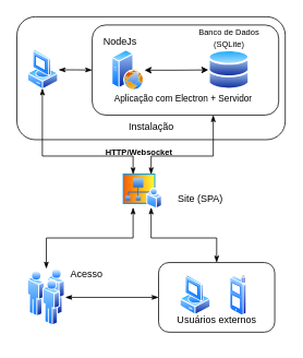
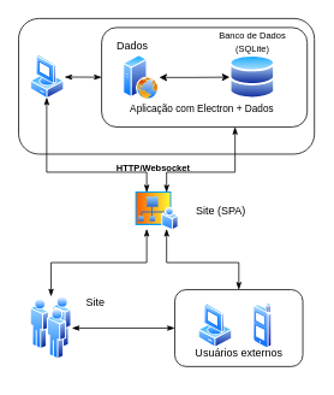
  <mxCell id="0" />
  <mxCell id="1" parent="0" />
  <mxCell id="2" value="" style="image;aspect=fixed;perimeter=ellipsePerimeter;html=1;align=center;shadow=0;dashed=0;spacingTop=3;image=img/lib/active_directory/databases.svg;" vertex="1" parent="1"><mxGeometry x="254" y="60" width="50.82" height="49.8" as="geometry" /></mxCell>
  <mxCell id="3" style="edgeStyle=orthogonalEdgeStyle;rounded=0;orthogonalLoop=1;jettySize=auto;html=1;exitX=1;exitY=0.5;exitDx=0;exitDy=0;entryX=0;entryY=0.5;entryDx=0;entryDy=0;startArrow=classic;startFill=1;" edge="1" parent="1" source="4" target="2"><mxGeometry relative="1" as="geometry" /></mxCell>
  <mxCell id="4" value="" style="image;aspect=fixed;perimeter=ellipsePerimeter;html=1;align=center;shadow=0;dashed=0;spacingTop=3;image=img/lib/active_directory/web_server.svg;" vertex="1" parent="1"><mxGeometry x="136" y="60.2" width="40" height="50" as="geometry" /></mxCell>
  <mxCell id="5" style="edgeStyle=orthogonalEdgeStyle;rounded=0;orthogonalLoop=1;jettySize=auto;html=1;exitX=1;exitY=0.5;exitDx=0;exitDy=0;entryX=0;entryY=0.5;entryDx=0;entryDy=0;startArrow=classicThin;startFill=1;endArrow=classicThin;endFill=1;" edge="1" parent="1" source="6" target="16"><mxGeometry relative="1" as="geometry" /></mxCell>
  <mxCell id="6" value="" style="image;aspect=fixed;perimeter=ellipsePerimeter;html=1;align=center;shadow=0;dashed=0;spacingTop=3;image=img/lib/active_directory/vista_client.svg;" vertex="1" parent="1"><mxGeometry x="32.9" y="59.8" width="38" height="50" as="geometry" /></mxCell>
  <mxCell id="7" style="edgeStyle=orthogonalEdgeStyle;rounded=0;orthogonalLoop=1;jettySize=auto;html=1;exitX=1;exitY=0.5;exitDx=0;exitDy=0;entryX=0;entryY=0.5;entryDx=0;entryDy=0;startArrow=classicThin;startFill=1;endArrow=classicThin;endFill=1;" edge="1" parent="1" source="9" target="13"><mxGeometry relative="1" as="geometry" /></mxCell>
  <mxCell id="8" style="edgeStyle=orthogonalEdgeStyle;rounded=0;orthogonalLoop=1;jettySize=auto;html=1;exitX=0.5;exitY=0;exitDx=0;exitDy=0;startArrow=classicThin;startFill=1;endArrow=classicThin;endFill=1;entryX=0.25;entryY=1;entryDx=0;entryDy=0;" edge="1" parent="1" source="9" target="21"><mxGeometry relative="1" as="geometry"><mxPoint x="55.95" y="255" as="targetPoint" /><Array as="points"><mxPoint x="56.05" y="290" /><mxPoint x="162.05" y="290" /></Array></mxGeometry></mxCell>
  <mxCell id="9" value="" style="image;aspect=fixed;perimeter=ellipsePerimeter;html=1;align=center;shadow=0;dashed=0;spacingTop=3;image=img/lib/active_directory/users.svg;" vertex="1" parent="1"><mxGeometry x="32.85" y="327.5" width="46.2" height="70" as="geometry" /></mxCell>
  <mxCell id="10" value="" style="group" vertex="1" connectable="0" parent="1"><mxGeometry x="193.15" y="320" width="142" height="95" as="geometry" /></mxCell>
  <mxCell id="11" value="" style="image;aspect=fixed;perimeter=ellipsePerimeter;html=1;align=center;shadow=0;dashed=0;spacingTop=3;image=img/lib/active_directory/vista_client.svg;" vertex="1" parent="10"><mxGeometry x="26.1" y="15" width="38" height="50" as="geometry" /></mxCell>
  <mxCell id="12" value="" style="image;aspect=fixed;perimeter=ellipsePerimeter;html=1;align=center;shadow=0;dashed=0;spacingTop=3;image=img/lib/active_directory/cell_phone.svg;" vertex="1" parent="10"><mxGeometry x="87" y="15" width="21" height="50" as="geometry" /></mxCell>
  <mxCell id="13" value="" style="rounded=1;whiteSpace=wrap;html=1;fillColor=none;" vertex="1" parent="10"><mxGeometry width="142" height="85" as="geometry" /></mxCell>
  <mxCell id="14" value="Usuários externos" style="text;html=1;align=center;verticalAlign=middle;resizable=0;points=[];autosize=1;strokeColor=none;fillColor=none;" vertex="1" parent="10"><mxGeometry x="11" y="55" width="120" height="30" as="geometry" /></mxCell>
  <mxCell id="15" value="" style="rounded=1;whiteSpace=wrap;html=1;fillColor=none;" vertex="1" parent="1"><mxGeometry x="20" y="20" width="328" height="150" as="geometry" /></mxCell>
  <mxCell id="16" value="" style="rounded=1;whiteSpace=wrap;html=1;fillColor=none;" vertex="1" parent="1"><mxGeometry x="112" y="30" width="228" height="110" as="geometry" /></mxCell>
- <mxCell id="17" value="Instalação" style="text;html=1;align=center;verticalAlign=middle;resizable=0;points=[];autosize=1;strokeColor=none;fillColor=none;" vertex="1" parent="1"><mxGeometry x="144" y="140" width="80" height="30" as="geometry" /></mxCell>
- <mxCell id="18" value="&lt;p style=&quot;line-height: 10%;&quot;&gt;&lt;font style=&quot;font-size: 11px;&quot;&gt;Aplicação com Electron + Servidor&lt;/font&gt;&lt;/p&gt;" style="text;html=1;align=center;verticalAlign=middle;resizable=0;points=[];autosize=1;strokeColor=none;fillColor=none;spacing=0;" vertex="1" parent="1"><mxGeometry x="128" y="100" width="190" height="40" as="geometry" /></mxCell>
- <mxCell id="19" value="NodeJs" style="text;html=1;align=center;verticalAlign=middle;resizable=0;points=[];autosize=1;strokeColor=none;fillColor=none;" vertex="1" parent="1"><mxGeometry x="116" y="35" width="60" height="30" as="geometry" /></mxCell>
+ <mxCell id="18" value="&lt;p style=&quot;line-height: 10%;&quot;&gt;&lt;font style=&quot;font-size: 11px;&quot;&gt;Aplicação com Electron + Dados&lt;/font&gt;&lt;/p&gt;" style="text;html=1;align=center;verticalAlign=middle;resizable=0;points=[];autosize=1;strokeColor=none;fillColor=none;spacing=0;" vertex="1" parent="1"><mxGeometry x="128" y="100" width="190" height="40" as="geometry" /></mxCell>
+ <mxCell id="19" value="Dados" style="text;html=1;align=center;verticalAlign=middle;resizable=0;points=[];autosize=1;strokeColor=none;fillColor=none;" vertex="1" parent="1"><mxGeometry x="116" y="35" width="60" height="30" as="geometry" /></mxCell>
  <mxCell id="20" value="&lt;font style=&quot;font-size: 10px;&quot;&gt;Banco de Dados&lt;br&gt;(SQLite)&lt;/font&gt;" style="text;html=1;align=center;verticalAlign=middle;resizable=0;points=[];autosize=1;strokeColor=none;fillColor=none;spacing=0;" vertex="1" parent="1"><mxGeometry x="234.41" y="25" width="90" height="40" as="geometry" /></mxCell>
  <mxCell id="21" value="" style="image;aspect=fixed;perimeter=ellipsePerimeter;html=1;align=center;shadow=0;dashed=0;spacingTop=3;image=img/lib/active_directory/my_sites.svg;" vertex="1" parent="1"><mxGeometry x="148.05" y="210" width="50" height="45" as="geometry" /></mxCell>
- <mxCell id="22" value="Site (SPA)" style="text;html=1;align=center;verticalAlign=middle;resizable=0;points=[];autosize=1;strokeColor=none;fillColor=none;" vertex="1" parent="1"><mxGeometry x="204.05" y="227.5" width="80" height="30" as="geometry" /></mxCell>
+ <mxCell id="22" value="Site (SPA)" style="text;html=1;align=center;verticalAlign=middle;resizable=0;points=[];autosize=1;strokeColor=none;fillColor=none;" vertex="1" parent="1"><mxGeometry x="204.05" y="217.5" width="80" height="30" as="geometry" /></mxCell>
  <mxCell id="23" style="edgeStyle=orthogonalEdgeStyle;rounded=0;orthogonalLoop=1;jettySize=auto;html=1;exitX=0.5;exitY=0;exitDx=0;exitDy=0;endArrow=classicThin;endFill=1;startArrow=classicThin;startFill=1;entryX=0.75;entryY=1;entryDx=0;entryDy=0;" edge="1" parent="1" source="13" target="21"><mxGeometry relative="1" as="geometry"><Array as="points"><mxPoint x="264.05" y="290" /><mxPoint x="184.05" y="290" /></Array></mxGeometry></mxCell>
  <mxCell id="24" style="edgeStyle=orthogonalEdgeStyle;rounded=0;orthogonalLoop=1;jettySize=auto;html=1;exitX=0.25;exitY=0;exitDx=0;exitDy=0;entryX=0.48;entryY=0.951;entryDx=0;entryDy=0;entryPerimeter=0;startArrow=classicThin;startFill=1;endArrow=classicThin;endFill=1;" edge="1" parent="1" source="21" target="6"><mxGeometry relative="1" as="geometry"><mxPoint x="-50" y="180" as="targetPoint" /><mxPoint x="51.9" y="240" as="sourcePoint" /><Array as="points"><mxPoint x="162" y="190" /><mxPoint x="51" y="190" /></Array></mxGeometry></mxCell>
  <mxCell id="25" value="HTTP/Websocket" style="text;html=1;align=center;verticalAlign=middle;resizable=0;points=[];autosize=1;strokeColor=none;fillColor=none;rotation=0;flipV=1;flipH=0;fontStyle=1;fontSize=10;" vertex="1" parent="1"><mxGeometry x="114" y="170" width="110" height="30" as="geometry" /></mxCell>
  <mxCell id="26" style="edgeStyle=orthogonalEdgeStyle;rounded=0;orthogonalLoop=1;jettySize=auto;html=1;startArrow=classicThin;startFill=1;endArrow=classicThin;endFill=1;exitX=0.75;exitY=0;exitDx=0;exitDy=0;" edge="1" parent="1" source="21"><mxGeometry relative="1" as="geometry"><mxPoint x="260" y="140" as="targetPoint" /><mxPoint x="200" y="230" as="sourcePoint" /><Array as="points"><mxPoint x="184" y="190" /><mxPoint x="260" y="190" /></Array></mxGeometry></mxCell>
- <mxCell id="27" value="Acesso&lt;br&gt;" style="text;html=1;align=center;verticalAlign=middle;resizable=0;points=[];autosize=1;strokeColor=none;fillColor=none;" vertex="1" parent="1"><mxGeometry x="74.95" y="320" width="60" height="30" as="geometry" /></mxCell>
+ <mxCell id="27" value="Site&lt;br&gt;" style="text;html=1;align=center;verticalAlign=middle;resizable=0;points=[];autosize=1;strokeColor=none;fillColor=none;" vertex="1" parent="1"><mxGeometry x="74.95" y="320" width="60" height="30" as="geometry" /></mxCell>
